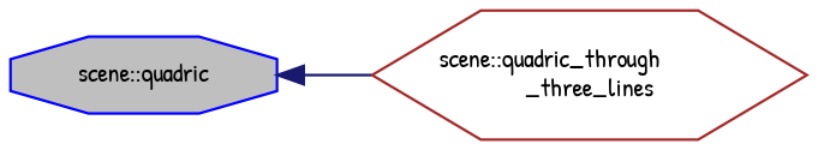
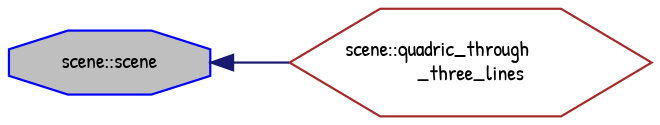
  digraph {
    rankdir=LR
    fontname="Patrick Hand"
    node [fontname="Patrick Hand" fontsize=10 style=filled]
-   n1 [color=blue fillcolor=grey75 fontcolor=black height=0.2 label="scene::quadric" shape=octagon width=0.4]
+   n1 [color=blue fillcolor=grey75 fontcolor=black height=0.2 label="scene::scene" shape=octagon width=0.4]
    n2 [color=brown fillcolor=white height=0.2 label="scene::quadric_through\l_three_lines" shape=hexagon width=0.4]
    n1 -> n2 [color=midnightblue dir=back fontname="Patrick Hand" fontsize=10 labelfontname=Helvetica labelfontsize=10 style=solid]
  }
